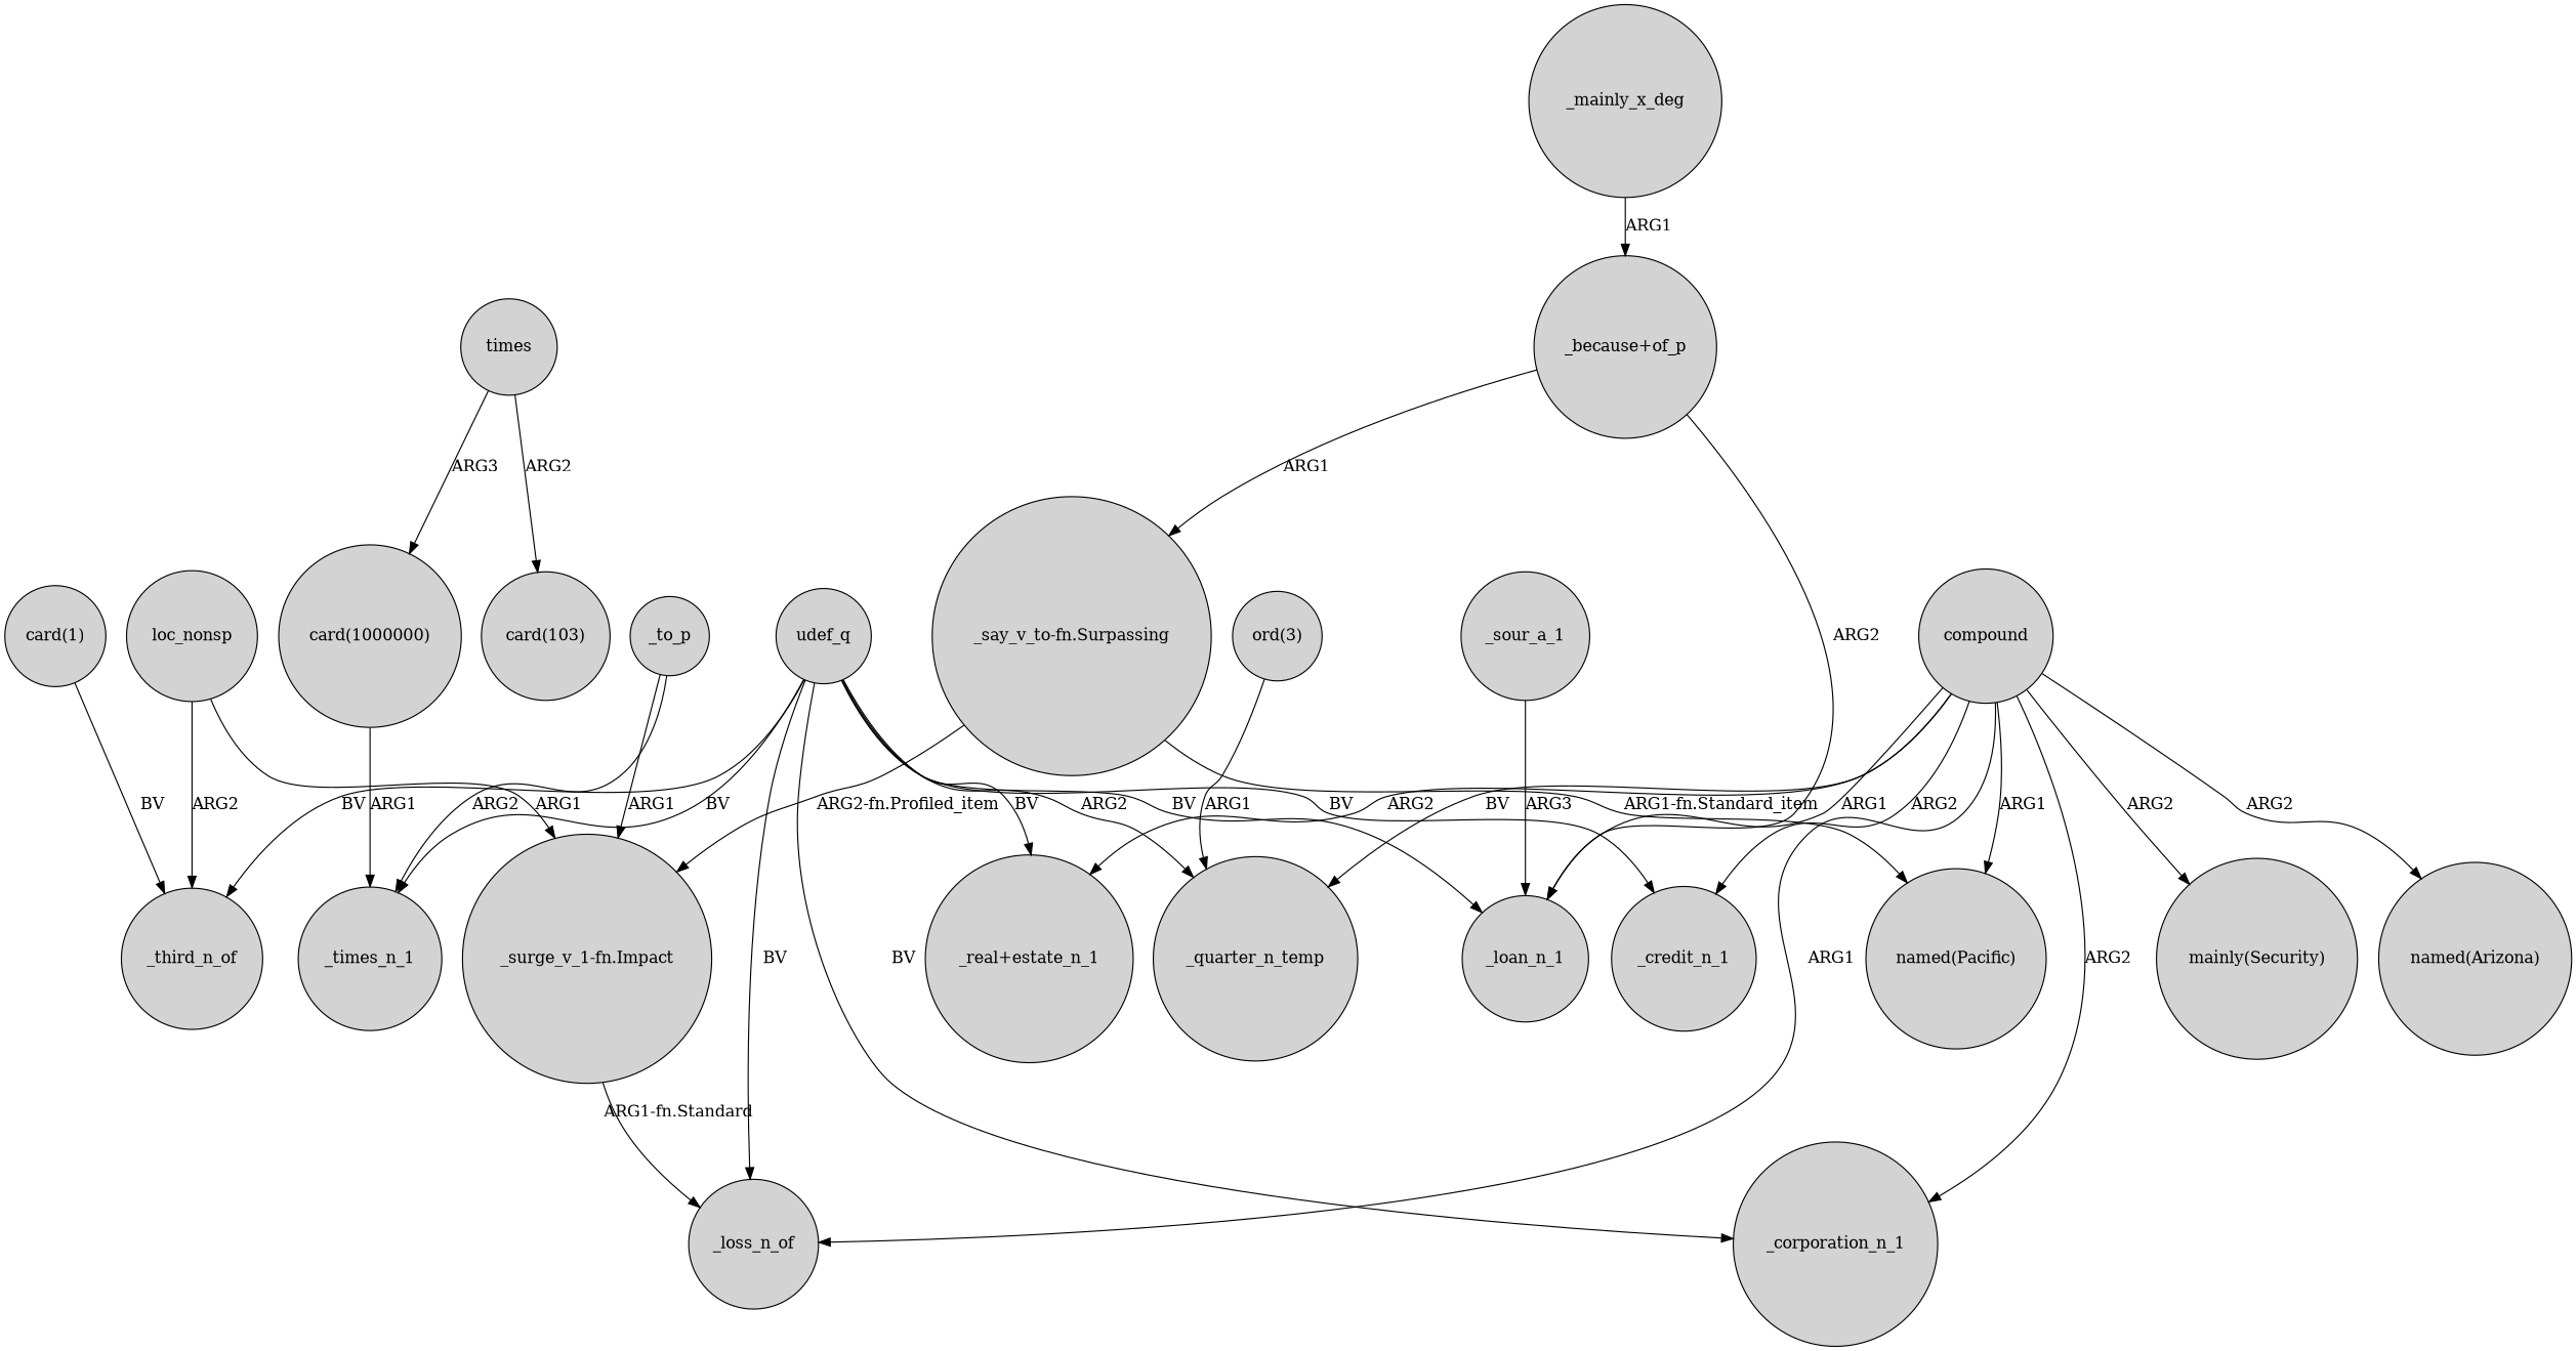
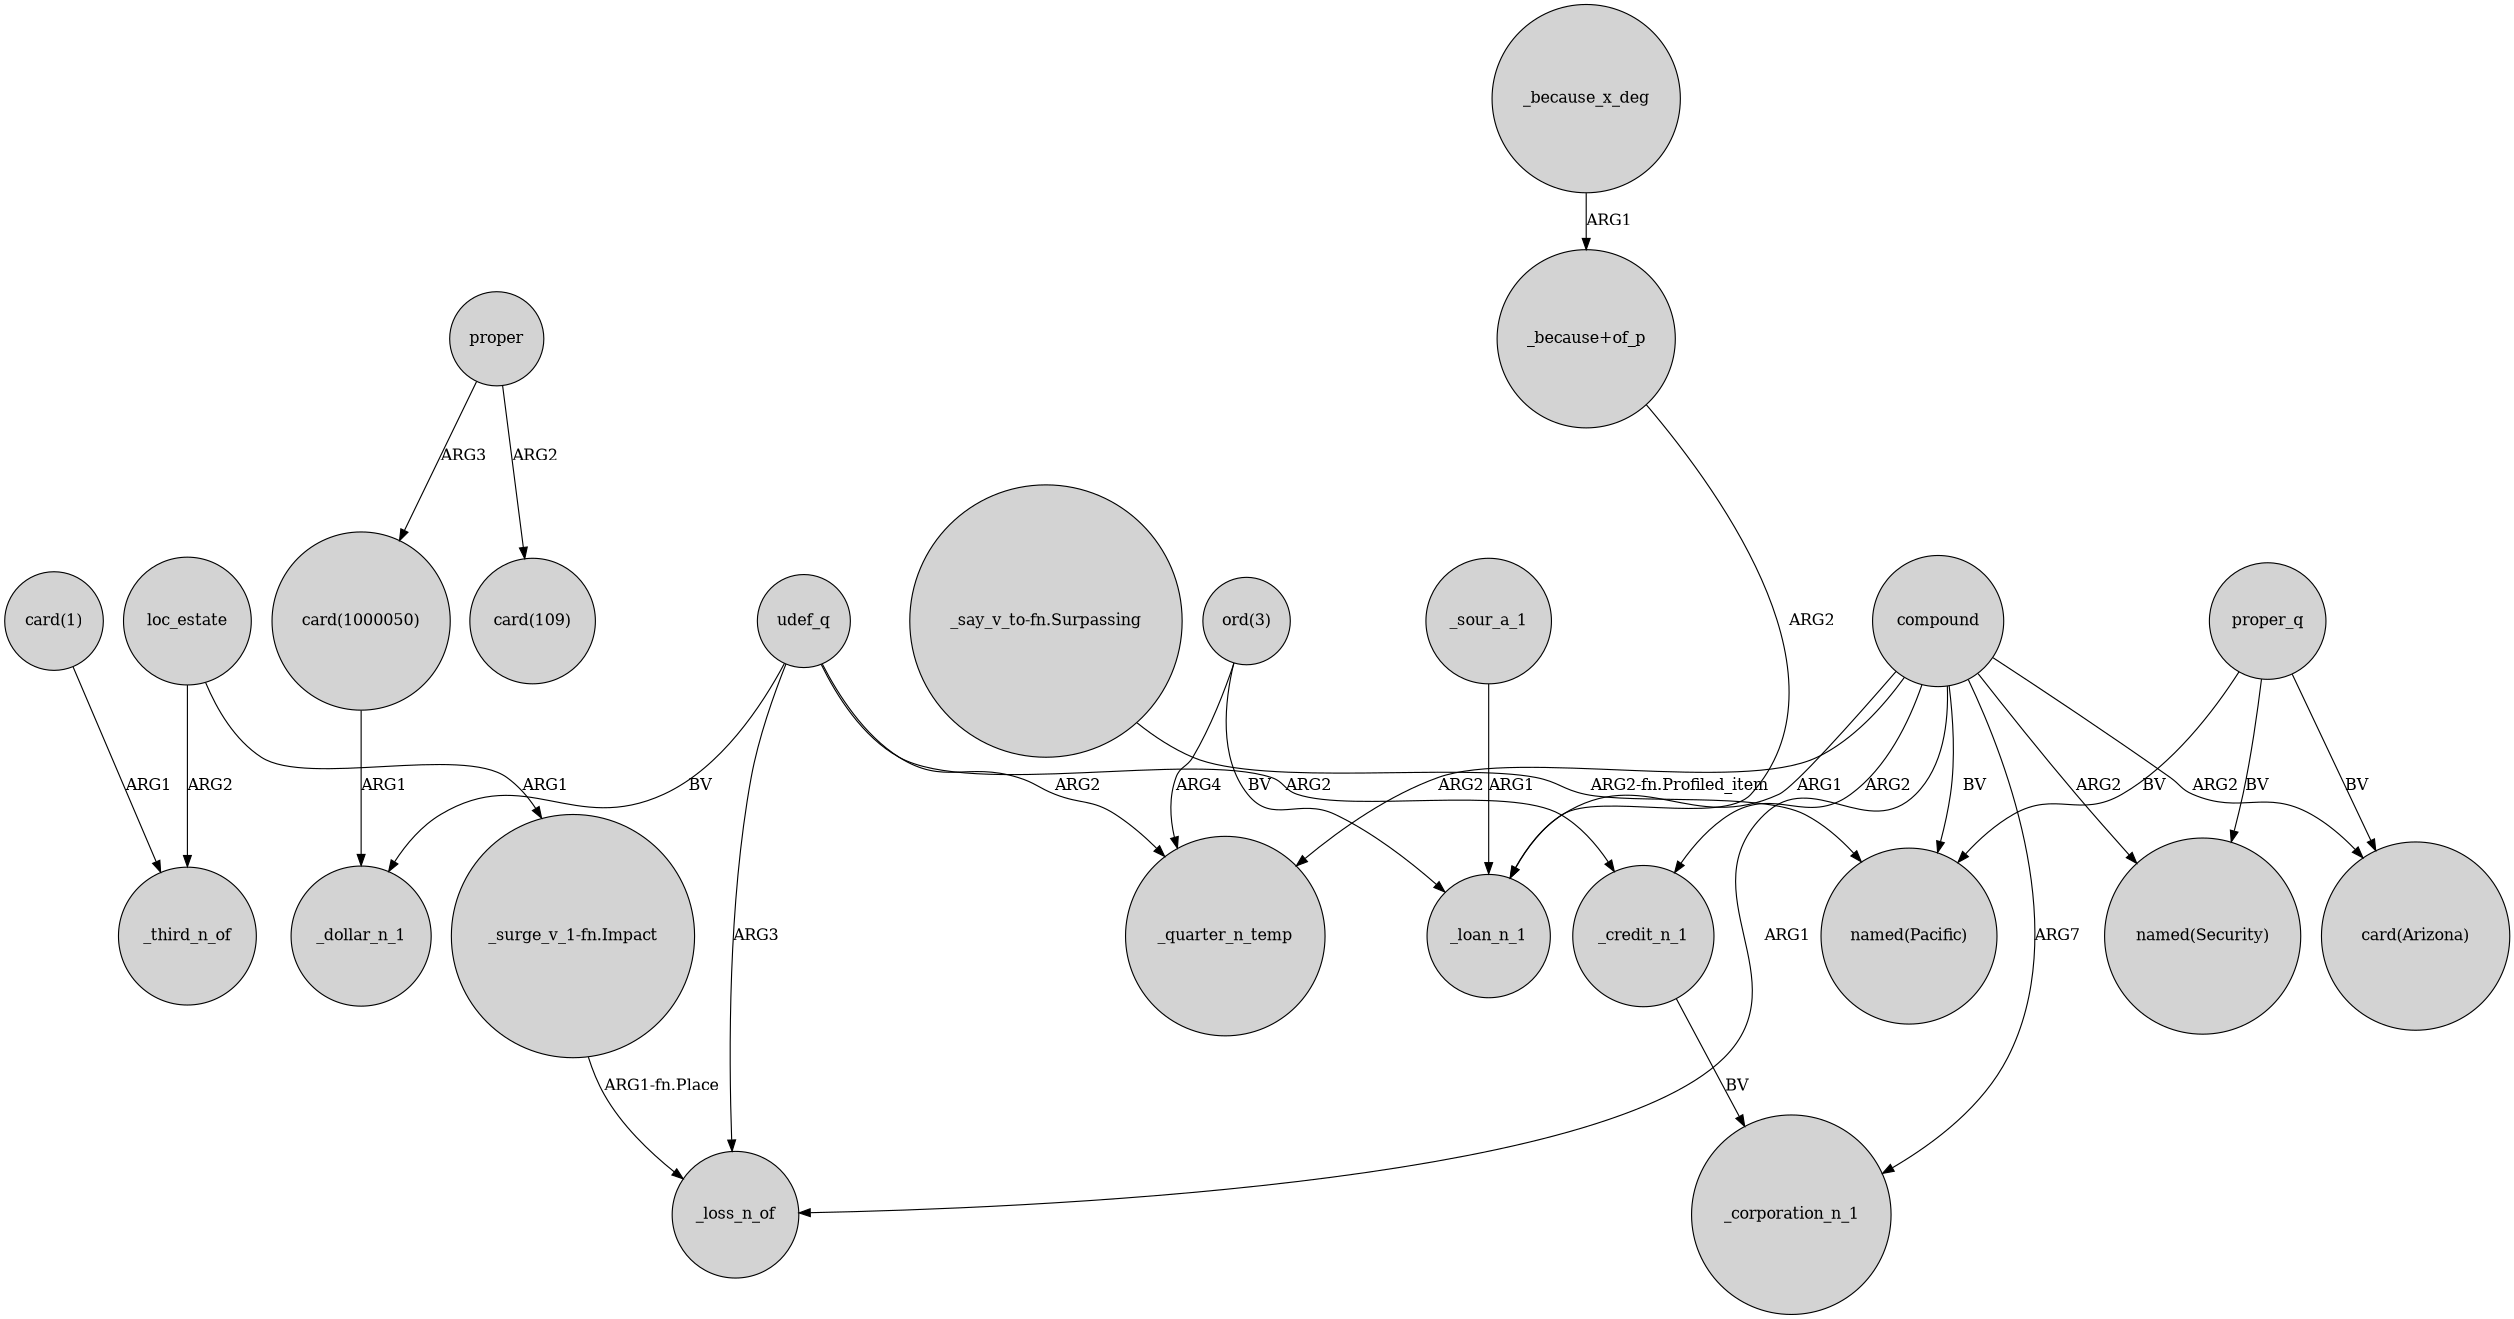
  digraph {
    node [shape=circle style=filled]
-   loc_nonsp
+   loc_nonsp [label=loc_estate]
    _third_n_of
    "_surge_v_1-fn.Impact"
    _loss_n_of
    _sour_a_1
    _loan_n_1
    compound
-   "named(Security)" [label="mainly(Security)"]
-   "named(Arizona)"
+   "named(Security)"
+   "named(Arizona)" [label="card(Arizona)"]
    _quarter_n_temp
-   "_real+estate_n_1"
    "named(Pacific)"
    _credit_n_1
    _corporation_n_1
+   proper_q
    "ord(3)"
    "_because+of_p"
    "_say_v_to-fn.Surpassing"
    udef_q
-   _dollar_n_1 [label=_times_n_1]
+   _dollar_n_1
    "card(1)"
-   times
-   "card(1000000)"
-   "card(109)" [label="card(103)"]
-   _to_p
-   _mainly_x_deg
+   times [label=proper]
+   "card(1000000)" [label="card(1000050)"]
+   "card(109)"
+   _mainly_x_deg [label=_because_x_deg]
    loc_nonsp -> _third_n_of [label=ARG2]
    loc_nonsp -> "_surge_v_1-fn.Impact" [label=ARG1]
-   "_surge_v_1-fn.Impact" -> _loss_n_of [label="ARG1-fn.Standard"]
-   _sour_a_1 -> _loan_n_1 [label=ARG3]
+   "_surge_v_1-fn.Impact" -> _loss_n_of [label="ARG1-fn.Place"]
+   _sour_a_1 -> _loan_n_1 [label=ARG1]
    compound -> _loss_n_of [label=ARG1]
    compound -> _loan_n_1 [label=ARG1]
    compound -> "named(Security)" [label=ARG2]
    compound -> "named(Arizona)" [label=ARG2]
-   compound -> _quarter_n_temp [label=BV]
-   compound -> "_real+estate_n_1" [label=ARG2]
-   compound -> "named(Pacific)" [label=ARG1]
+   compound -> _quarter_n_temp [label=ARG2]
+   compound -> "named(Pacific)" [label=BV]
    compound -> _credit_n_1 [label=ARG2]
-   compound -> _corporation_n_1 [label=ARG2]
-   "ord(3)" -> _quarter_n_temp [label=ARG1]
+   compound -> _corporation_n_1 [label=ARG7]
+   proper_q -> "named(Security)" [label=BV]
+   proper_q -> "named(Arizona)" [label=BV]
+   proper_q -> "named(Pacific)" [label=BV]
+   "ord(3)" -> _quarter_n_temp [label=ARG4]
    "_because+of_p" -> _loan_n_1 [label=ARG2]
-   "_because+of_p" -> "_say_v_to-fn.Surpassing" [label=ARG1]
-   "_say_v_to-fn.Surpassing" -> "_surge_v_1-fn.Impact" [label="ARG2-fn.Profiled_item"]
-   "_say_v_to-fn.Surpassing" -> "named(Pacific)" [label="ARG1-fn.Standard_item"]
-   udef_q -> _third_n_of [label=BV]
-   udef_q -> _loss_n_of [label=BV]
-   udef_q -> _loan_n_1 [label=BV]
+   "_say_v_to-fn.Surpassing" -> "named(Pacific)" [label="ARG2-fn.Profiled_item"]
+   udef_q -> _loss_n_of [label=ARG3]
+   "ord(3)" -> _loan_n_1 [label=BV]
    udef_q -> _quarter_n_temp [label=ARG2]
-   udef_q -> "_real+estate_n_1" [label=BV]
-   udef_q -> _credit_n_1 [label=BV]
-   udef_q -> _corporation_n_1 [label=BV]
+   udef_q -> _credit_n_1 [label=ARG2]
+   _credit_n_1 -> _corporation_n_1 [label=BV]
    udef_q -> _dollar_n_1 [label=BV]
-   "card(1)" -> _third_n_of [label=BV]
+   "card(1)" -> _third_n_of [label=ARG1]
    times -> "card(1000000)" [label=ARG3]
    times -> "card(109)" [label=ARG2]
    "card(1000000)" -> _dollar_n_1 [label=ARG1]
-   _to_p -> "_surge_v_1-fn.Impact" [label=ARG1]
-   _to_p -> _dollar_n_1 [label=ARG2]
    _mainly_x_deg -> "_because+of_p" [label=ARG1]
  }
